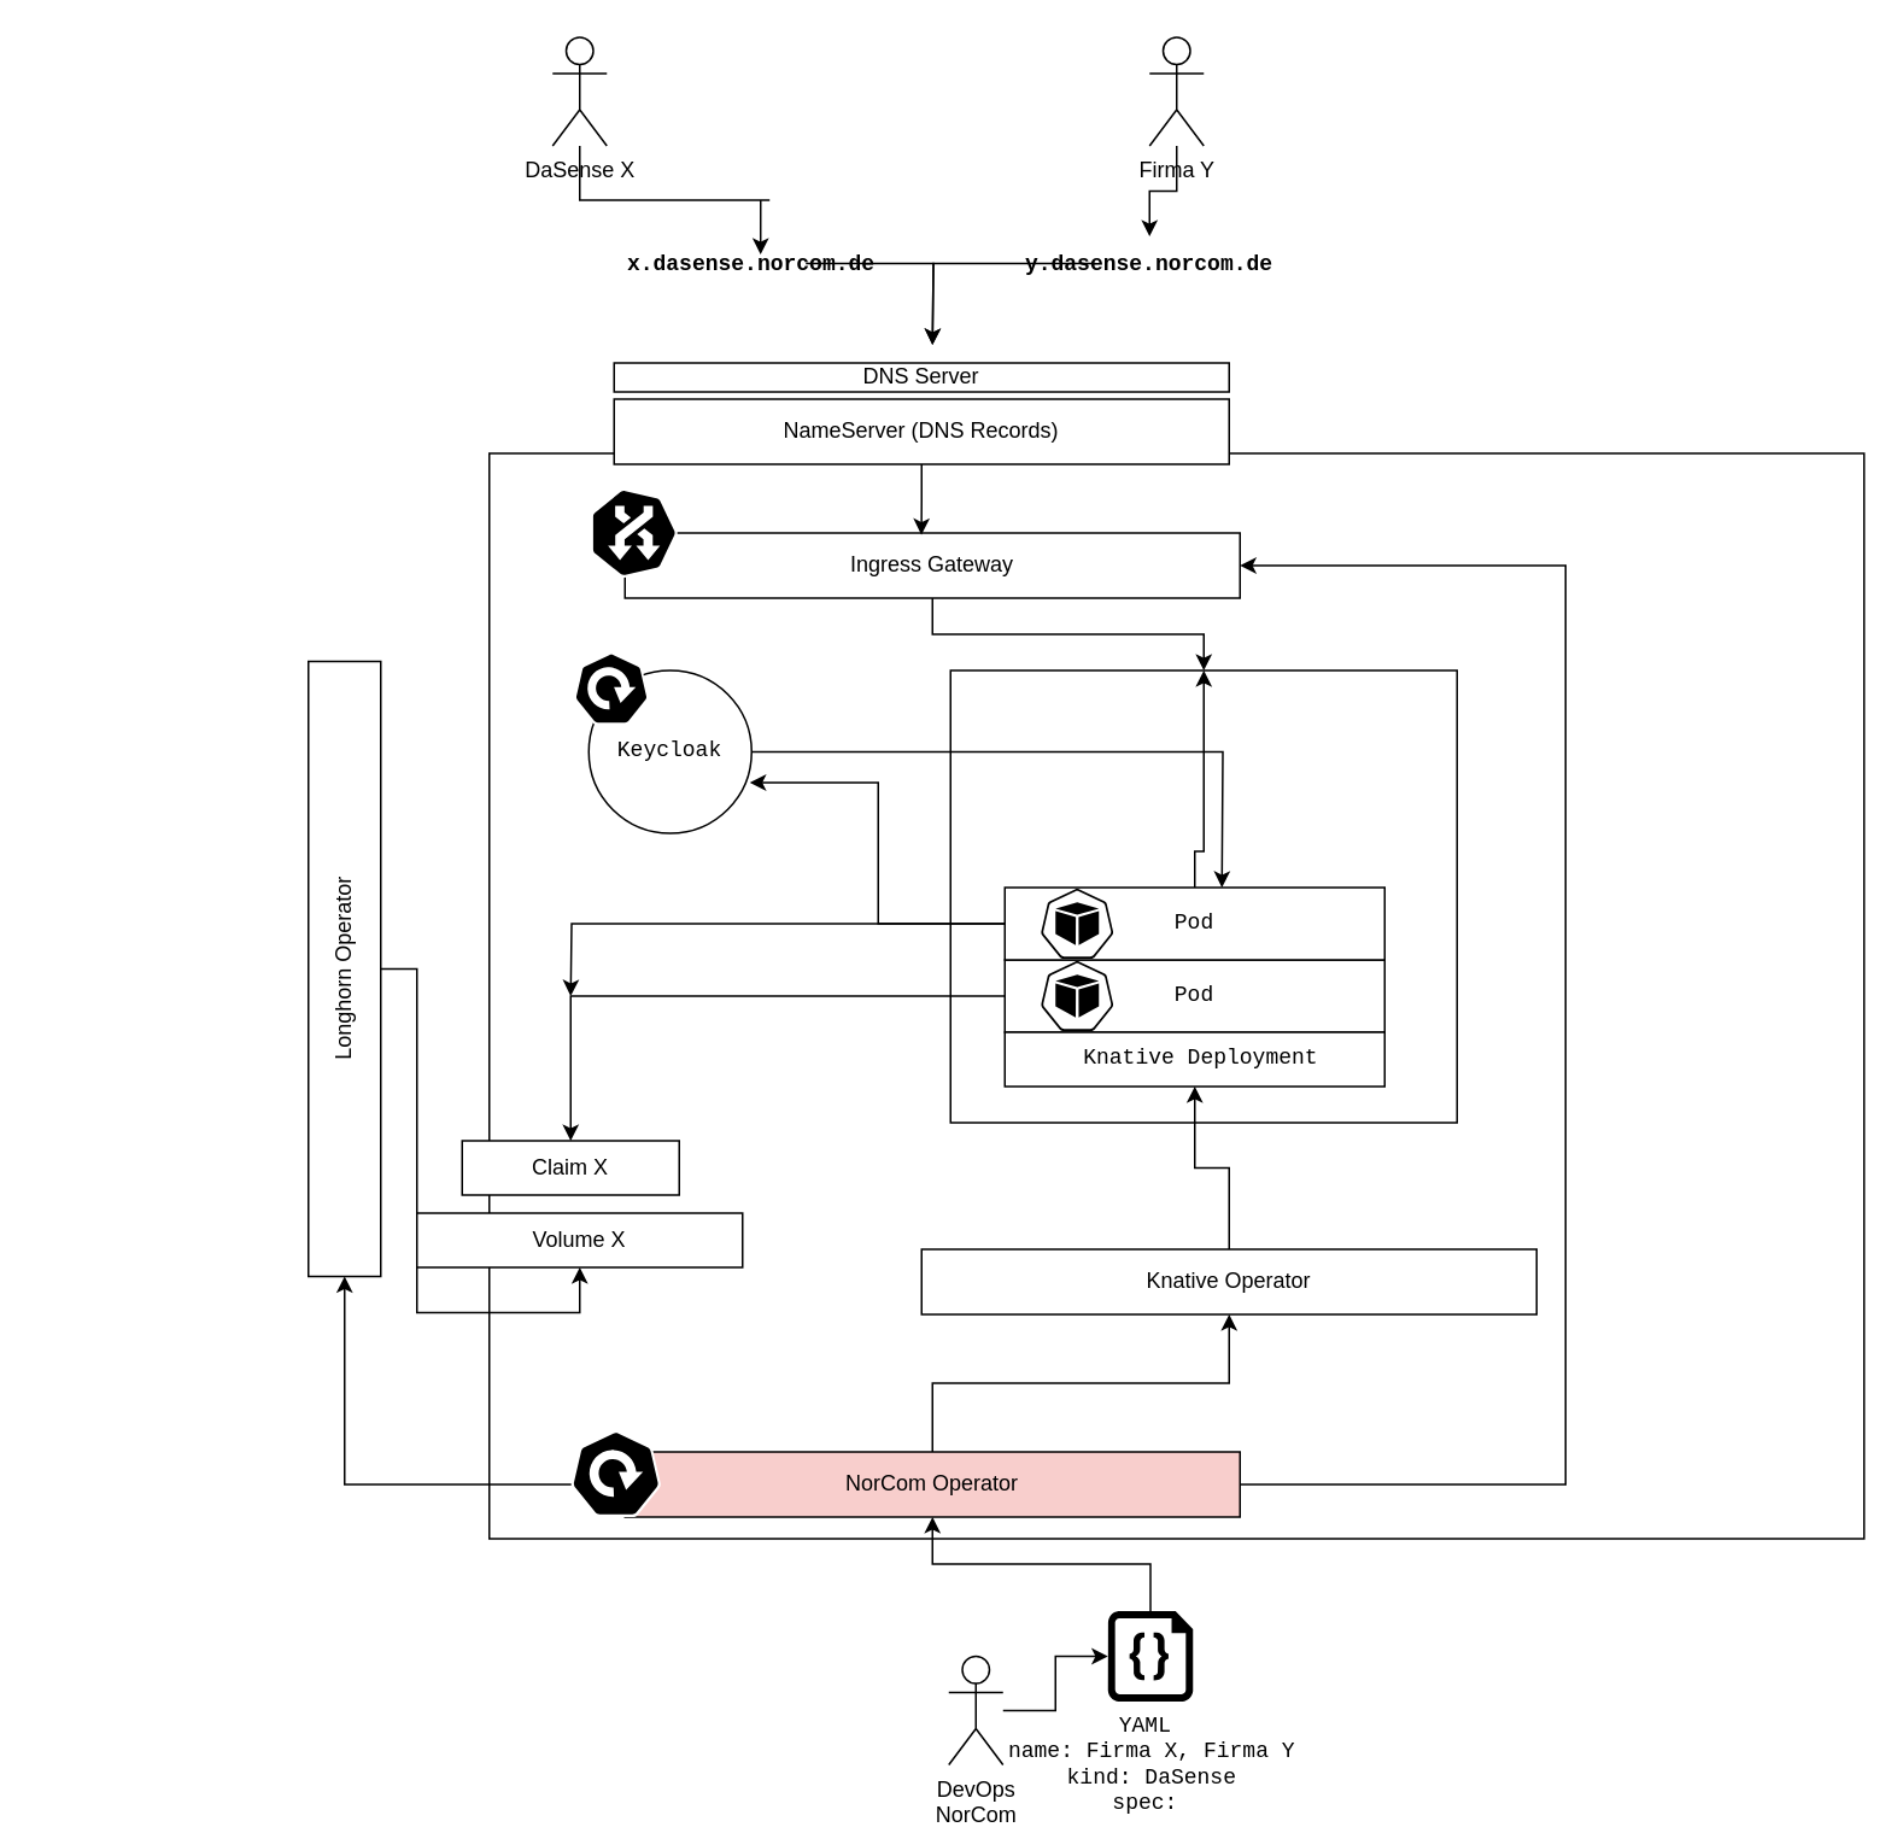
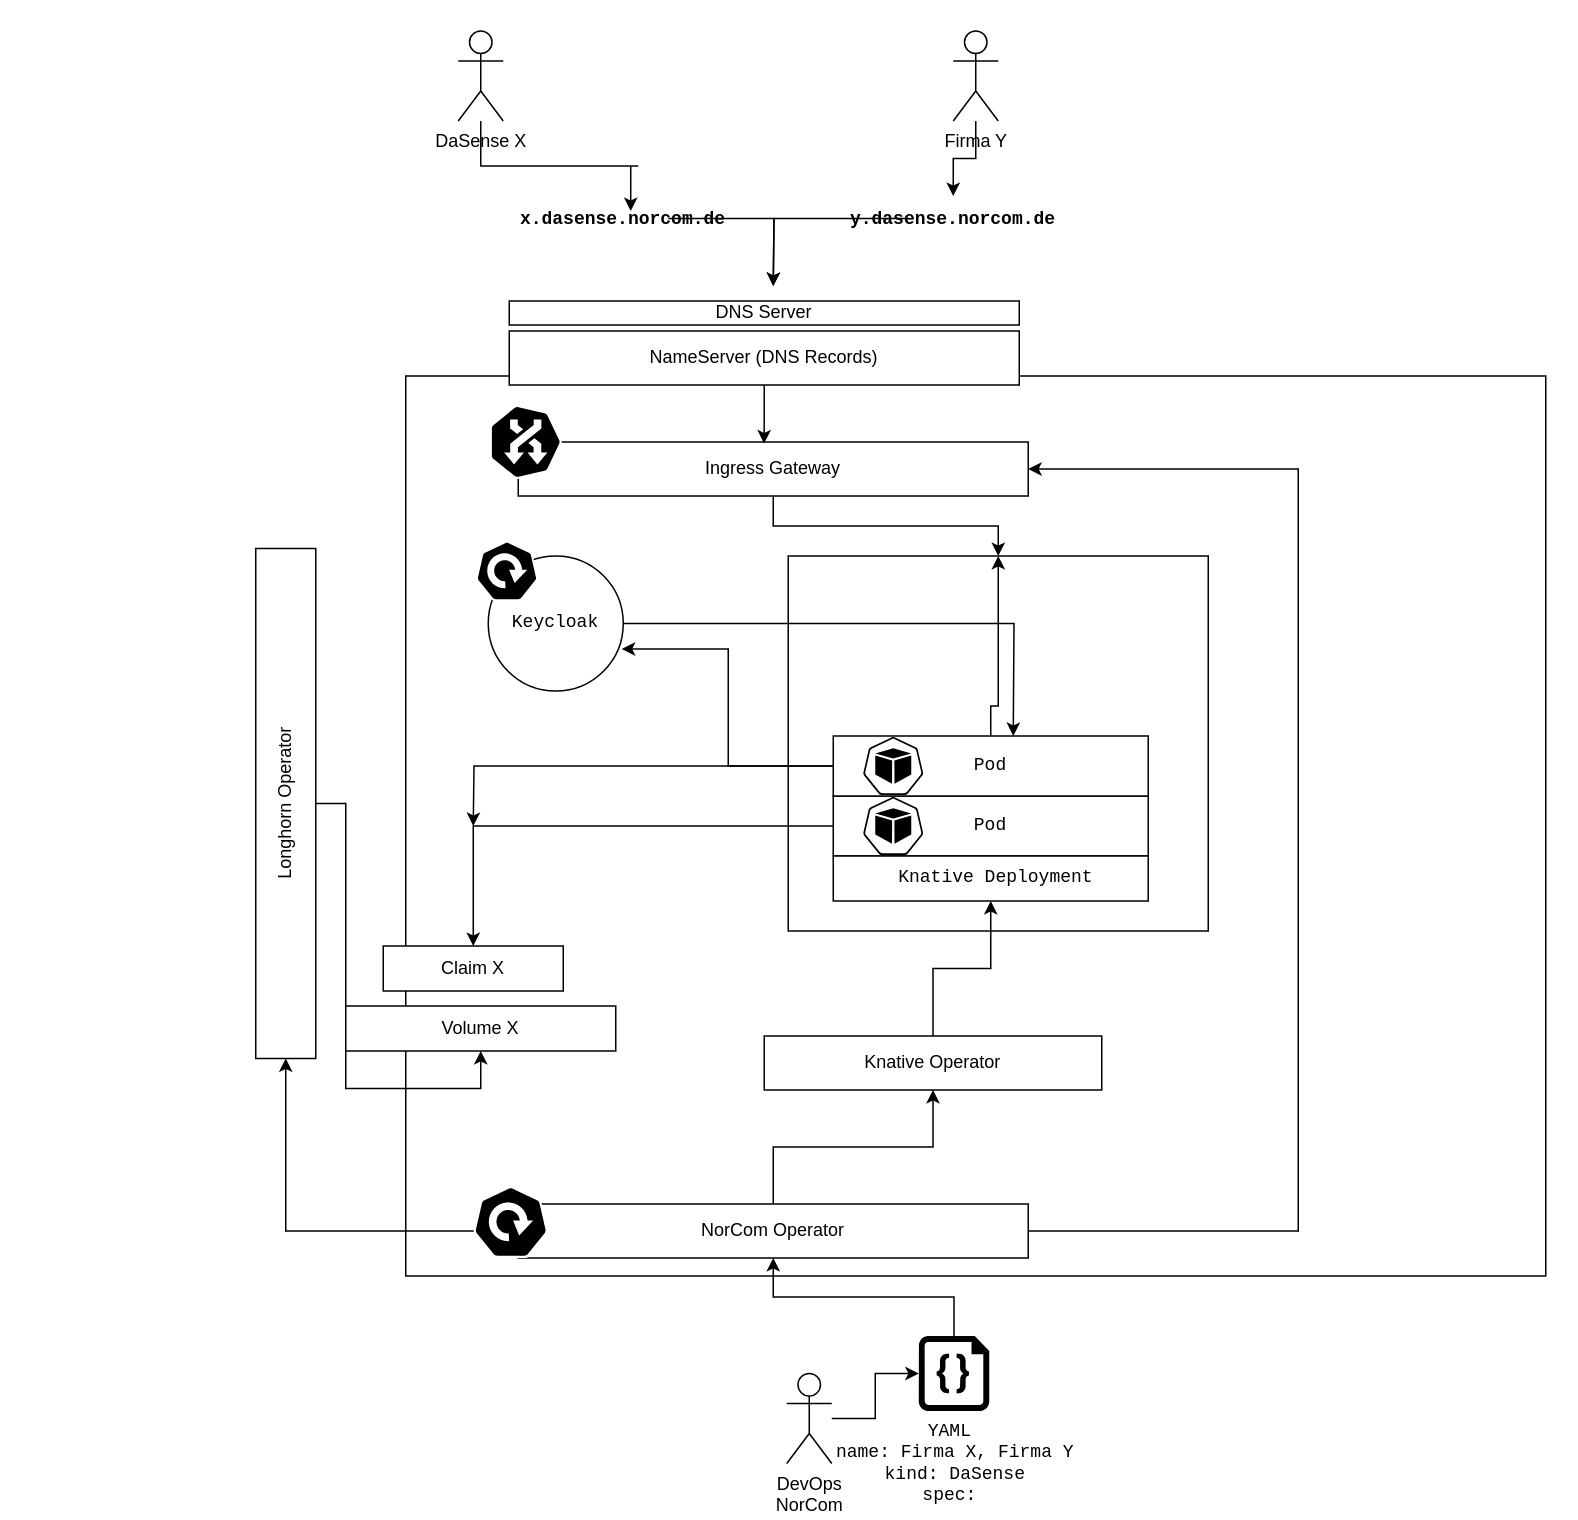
  <mxCell id="0" />
  <mxCell id="1" parent="0" />
  <mxCell id="2" value="" style="rounded=0;whiteSpace=wrap;html=1;" vertex="1" parent="1"><mxGeometry x="270" y="250" width="760" height="600" as="geometry" /></mxCell>
  <mxCell id="3" value="" style="shape=image;html=1;verticalAlign=top;verticalLabelPosition=bottom;labelBackgroundColor=#ffffff;imageAspect=0;aspect=fixed;image=https://cdn2.iconfinder.com/data/icons/boxicons-logos/24/bxl-kubernetes-128.png" vertex="1" parent="1"><mxGeometry x="135" y="260" width="50" height="50" as="geometry" /></mxCell>
  <mxCell id="4" style="edgeStyle=orthogonalEdgeStyle;rounded=0;orthogonalLoop=1;jettySize=auto;html=1;entryX=0.583;entryY=0.333;entryDx=0;entryDy=0;entryPerimeter=0;fontFamily=Courier New;" edge="1" parent="1" source="5" target="22"><mxGeometry relative="1" as="geometry"><Array as="points"><mxPoint x="425" y="110" /><mxPoint x="430" y="110" /></Array></mxGeometry></mxCell>
  <mxCell id="5" value="DaSense X" style="shape=umlActor;verticalLabelPosition=bottom;verticalAlign=top;html=1;outlineConnect=0;" vertex="1" parent="1"><mxGeometry x="305" y="20" width="30" height="60" as="geometry" /></mxCell>
  <mxCell id="6" style="edgeStyle=orthogonalEdgeStyle;rounded=0;orthogonalLoop=1;jettySize=auto;html=1;entryX=0.5;entryY=0;entryDx=0;entryDy=0;fontFamily=Courier New;" edge="1" parent="1" source="7" target="24"><mxGeometry relative="1" as="geometry" /></mxCell>
  <mxCell id="7" value="Firma Y" style="shape=umlActor;verticalLabelPosition=bottom;verticalAlign=top;html=1;outlineConnect=0;" vertex="1" parent="1"><mxGeometry x="635" y="20" width="30" height="60" as="geometry" /></mxCell>
  <mxCell id="8" style="edgeStyle=orthogonalEdgeStyle;rounded=0;orthogonalLoop=1;jettySize=auto;html=1;entryX=0.5;entryY=0;entryDx=0;entryDy=0;fontFamily=Courier New;" edge="1" parent="1" source="9" target="27"><mxGeometry relative="1" as="geometry" /></mxCell>
  <mxCell id="9" value="Ingress Gateway" style="rounded=0;whiteSpace=wrap;html=1;" vertex="1" parent="1"><mxGeometry x="345" y="294" width="340" height="36" as="geometry" /></mxCell>
  <mxCell id="10" value="" style="sketch=0;html=1;dashed=0;whitespace=wrap;fillColor=#000000;strokeColor=#ffffff;points=[[0.005,0.63,0],[0.1,0.2,0],[0.9,0.2,0],[0.5,0,0],[0.995,0.63,0],[0.72,0.99,0],[0.5,1,0],[0.28,0.99,0]];shape=mxgraph.kubernetes.icon;prIcon=ing;rotation=90;" vertex="1" parent="1"><mxGeometry x="325" y="270" width="50" height="48" as="geometry" /></mxCell>
  <mxCell id="11" style="edgeStyle=orthogonalEdgeStyle;rounded=0;orthogonalLoop=1;jettySize=auto;html=1;entryX=0;entryY=0.5;entryDx=0;entryDy=0;entryPerimeter=0;fontFamily=Courier New;" edge="1" parent="1" source="12" target="26"><mxGeometry relative="1" as="geometry" /></mxCell>
  <mxCell id="12" value="DevOps&lt;br&gt;NorCom" style="shape=umlActor;verticalLabelPosition=bottom;verticalAlign=top;html=1;outlineConnect=0;" vertex="1" parent="1"><mxGeometry x="524" y="915" width="30" height="60" as="geometry" /></mxCell>
  <mxCell id="13" style="edgeStyle=orthogonalEdgeStyle;rounded=0;orthogonalLoop=1;jettySize=auto;html=1;fontFamily=Courier New;" edge="1" parent="1" source="16" target="32"><mxGeometry relative="1" as="geometry" /></mxCell>
  <mxCell id="14" style="edgeStyle=orthogonalEdgeStyle;rounded=0;orthogonalLoop=1;jettySize=auto;html=1;entryX=0.5;entryY=1;entryDx=0;entryDy=0;fontFamily=Courier New;" edge="1" parent="1" source="16" target="39"><mxGeometry relative="1" as="geometry" /></mxCell>
  <mxCell id="15" style="edgeStyle=orthogonalEdgeStyle;rounded=0;orthogonalLoop=1;jettySize=auto;html=1;entryX=1;entryY=0.5;entryDx=0;entryDy=0;fontFamily=Courier New;" edge="1" parent="1" source="16" target="9"><mxGeometry relative="1" as="geometry"><Array as="points"><mxPoint x="865" y="820" /><mxPoint x="865" y="312" /></Array></mxGeometry></mxCell>
- <mxCell id="16" value="NorCom Operator" style="rounded=0;whiteSpace=wrap;html=1;fillColor=#f8cecc;" vertex="1" parent="1"><mxGeometry x="345" y="802" width="340" height="36" as="geometry" /></mxCell>
+ <mxCell id="16" value="NorCom Operator" style="rounded=0;whiteSpace=wrap;html=1;" vertex="1" parent="1"><mxGeometry x="345" y="802" width="340" height="36" as="geometry" /></mxCell>
  <mxCell id="17" value="" style="sketch=0;html=1;dashed=0;whitespace=wrap;fillColor=#000000;strokeColor=#ffffff;points=[[0.005,0.63,0],[0.1,0.2,0],[0.9,0.2,0],[0.5,0,0],[0.995,0.63,0],[0.72,0.99,0],[0.5,1,0],[0.28,0.99,0]];shape=mxgraph.kubernetes.icon;prIcon=deploy" vertex="1" parent="1"><mxGeometry x="315" y="790" width="50" height="48" as="geometry" /></mxCell>
  <mxCell id="18" style="edgeStyle=orthogonalEdgeStyle;rounded=0;orthogonalLoop=1;jettySize=auto;html=1;entryX=0.482;entryY=0.028;entryDx=0;entryDy=0;entryPerimeter=0;fontFamily=Courier New;" edge="1" parent="1" source="19" target="9"><mxGeometry relative="1" as="geometry" /></mxCell>
  <mxCell id="19" value="NameServer (DNS Records)" style="rounded=0;whiteSpace=wrap;html=1;" vertex="1" parent="1"><mxGeometry x="339" y="220" width="340" height="36" as="geometry" /></mxCell>
  <mxCell id="20" value="DNS Server" style="rounded=0;whiteSpace=wrap;html=1;" vertex="1" parent="1"><mxGeometry x="339" y="200" width="340" height="16" as="geometry" /></mxCell>
  <mxCell id="21" style="edgeStyle=orthogonalEdgeStyle;rounded=0;orthogonalLoop=1;jettySize=auto;html=1;fontFamily=Courier New;" edge="1" parent="1" source="22"><mxGeometry relative="1" as="geometry"><mxPoint x="515" y="190" as="targetPoint" /></mxGeometry></mxCell>
  <mxCell id="22" value="&lt;b&gt;&lt;font face=&quot;Courier New&quot;&gt;x.dasense.norcom.de&lt;/font&gt;&lt;/b&gt;" style="text;html=1;strokeColor=none;fillColor=none;align=center;verticalAlign=middle;whiteSpace=wrap;rounded=0;" vertex="1" parent="1"><mxGeometry x="385" y="130" width="60" height="30" as="geometry" /></mxCell>
  <mxCell id="23" style="edgeStyle=orthogonalEdgeStyle;rounded=0;orthogonalLoop=1;jettySize=auto;html=1;fontFamily=Courier New;" edge="1" parent="1" source="24"><mxGeometry relative="1" as="geometry"><mxPoint x="515" y="190" as="targetPoint" /></mxGeometry></mxCell>
  <mxCell id="24" value="&lt;b&gt;&lt;font face=&quot;Courier New&quot;&gt;y.dasense.norcom.de&lt;/font&gt;&lt;/b&gt;" style="text;html=1;strokeColor=none;fillColor=none;align=center;verticalAlign=middle;whiteSpace=wrap;rounded=0;" vertex="1" parent="1"><mxGeometry x="605" y="130" width="60" height="30" as="geometry" /></mxCell>
  <mxCell id="25" value="" style="edgeStyle=orthogonalEdgeStyle;rounded=0;orthogonalLoop=1;jettySize=auto;html=1;fontFamily=Courier New;" edge="1" parent="1" source="26" target="16"><mxGeometry relative="1" as="geometry" /></mxCell>
  <mxCell id="26" value="YAML&amp;nbsp;&lt;br&gt;name: Firma X, Firma Y&lt;br&gt;kind: DaSense&lt;br&gt;spec:&amp;nbsp;" style="sketch=0;aspect=fixed;pointerEvents=1;shadow=0;dashed=0;html=1;strokeColor=none;labelPosition=center;verticalLabelPosition=bottom;verticalAlign=top;align=center;fillColor=#000000;shape=mxgraph.azure.code_file;fontFamily=Courier New;" vertex="1" parent="1"><mxGeometry x="612" y="890" width="47" height="50" as="geometry" /></mxCell>
  <mxCell id="27" value="" style="rounded=0;whiteSpace=wrap;html=1;fontFamily=Courier New;" vertex="1" parent="1"><mxGeometry x="525" y="370" width="280" height="250" as="geometry" /></mxCell>
  <mxCell id="28" value="" style="group" vertex="1" connectable="0" parent="1"><mxGeometry x="555" y="530" width="210" height="40" as="geometry" /></mxCell>
  <mxCell id="29" value="Pod" style="rounded=0;whiteSpace=wrap;html=1;fontFamily=Courier New;" vertex="1" parent="28"><mxGeometry width="210" height="40" as="geometry" /></mxCell>
  <mxCell id="30" value="" style="sketch=0;html=1;dashed=0;whitespace=wrap;fillColor=default;strokeColor=default;points=[[0.005,0.63,0],[0.1,0.2,0],[0.9,0.2,0],[0.5,0,0],[0.995,0.63,0],[0.72,0.99,0],[0.5,1,0],[0.28,0.99,0]];shape=mxgraph.kubernetes.icon;prIcon=pod;fontFamily=Courier New;fontSize=12;fontColor=default;align=center;" vertex="1" parent="28"><mxGeometry x="20" width="40" height="40" as="geometry" /></mxCell>
  <mxCell id="31" style="edgeStyle=orthogonalEdgeStyle;rounded=0;orthogonalLoop=1;jettySize=auto;html=1;entryX=0.5;entryY=1;entryDx=0;entryDy=0;fontFamily=Courier New;" edge="1" parent="1" source="32" target="33"><mxGeometry relative="1" as="geometry" /></mxCell>
  <mxCell id="32" value="Longhorn Operator" style="rounded=0;whiteSpace=wrap;html=1;rotation=-90;" vertex="1" parent="1"><mxGeometry x="20" y="515" width="340" height="40" as="geometry" /></mxCell>
  <mxCell id="33" value="Volume X" style="rounded=0;whiteSpace=wrap;html=1;rotation=0;" vertex="1" parent="1"><mxGeometry x="230" y="670" width="180" height="30" as="geometry" /></mxCell>
  <mxCell id="34" value="Claim X" style="rounded=0;whiteSpace=wrap;html=1;rotation=0;" vertex="1" parent="1"><mxGeometry x="255" y="630" width="120" height="30" as="geometry" /></mxCell>
  <mxCell id="35" style="edgeStyle=orthogonalEdgeStyle;rounded=0;orthogonalLoop=1;jettySize=auto;html=1;fontFamily=Courier New;" edge="1" parent="1" source="29" target="34"><mxGeometry relative="1" as="geometry"><Array as="points"><mxPoint x="315" y="550" /></Array></mxGeometry></mxCell>
  <mxCell id="36" value="" style="group" vertex="1" connectable="0" parent="1"><mxGeometry x="555" y="570" width="210" height="30" as="geometry" /></mxCell>
  <mxCell id="37" value="&amp;nbsp;Knative Deployment" style="rounded=0;whiteSpace=wrap;html=1;fontFamily=Courier New;" vertex="1" parent="36"><mxGeometry width="210" height="30" as="geometry" /></mxCell>
  <mxCell id="38" style="edgeStyle=orthogonalEdgeStyle;rounded=0;orthogonalLoop=1;jettySize=auto;html=1;entryX=0.5;entryY=1;entryDx=0;entryDy=0;fontFamily=Courier New;" edge="1" parent="1" source="39" target="37"><mxGeometry relative="1" as="geometry" /></mxCell>
- <mxCell id="39" value="Knative Operator" style="rounded=0;whiteSpace=wrap;html=1;" vertex="1" parent="1"><mxGeometry x="509" y="690" width="340" height="36" as="geometry" /></mxCell>
+ <mxCell id="39" value="Knative Operator" style="rounded=0;whiteSpace=wrap;html=1;" vertex="1" parent="1"><mxGeometry x="509" y="690" width="225" height="36" as="geometry" /></mxCell>
  <mxCell id="40" value="" style="group" vertex="1" connectable="0" parent="1"><mxGeometry x="555" y="490" width="210" height="40" as="geometry" /></mxCell>
  <mxCell id="41" value="Pod" style="rounded=0;whiteSpace=wrap;html=1;fontFamily=Courier New;" vertex="1" parent="40"><mxGeometry width="210" height="40" as="geometry" /></mxCell>
  <mxCell id="42" value="" style="sketch=0;html=1;dashed=0;whitespace=wrap;fillColor=default;strokeColor=default;points=[[0.005,0.63,0],[0.1,0.2,0],[0.9,0.2,0],[0.5,0,0],[0.995,0.63,0],[0.72,0.99,0],[0.5,1,0],[0.28,0.99,0]];shape=mxgraph.kubernetes.icon;prIcon=pod;fontFamily=Courier New;fontSize=12;fontColor=default;align=center;" vertex="1" parent="40"><mxGeometry x="20" width="40" height="40" as="geometry" /></mxCell>
  <mxCell id="43" style="edgeStyle=orthogonalEdgeStyle;rounded=0;orthogonalLoop=1;jettySize=auto;html=1;fontFamily=Courier New;" edge="1" parent="1" source="41"><mxGeometry relative="1" as="geometry"><mxPoint x="315" y="550" as="targetPoint" /></mxGeometry></mxCell>
  <mxCell id="44" style="edgeStyle=orthogonalEdgeStyle;rounded=0;orthogonalLoop=1;jettySize=auto;html=1;fontFamily=Courier New;" edge="1" parent="1" source="45"><mxGeometry relative="1" as="geometry"><mxPoint x="675" y="490" as="targetPoint" /></mxGeometry></mxCell>
  <mxCell id="45" value="Keycloak" style="ellipse;whiteSpace=wrap;html=1;aspect=fixed;fontFamily=Courier New;" vertex="1" parent="1"><mxGeometry x="325" y="370" width="90" height="90" as="geometry" /></mxCell>
  <mxCell id="46" style="edgeStyle=orthogonalEdgeStyle;rounded=0;orthogonalLoop=1;jettySize=auto;html=1;entryX=0.989;entryY=0.689;entryDx=0;entryDy=0;entryPerimeter=0;fontFamily=Courier New;" edge="1" parent="1" source="41" target="45"><mxGeometry relative="1" as="geometry" /></mxCell>
  <mxCell id="47" style="edgeStyle=orthogonalEdgeStyle;rounded=0;orthogonalLoop=1;jettySize=auto;html=1;fontFamily=Courier New;" edge="1" parent="1" source="41" target="27"><mxGeometry relative="1" as="geometry" /></mxCell>
  <mxCell id="48" value="" style="sketch=0;html=1;dashed=0;whitespace=wrap;fillColor=#000000;strokeColor=#ffffff;points=[[0.005,0.63,0],[0.1,0.2,0],[0.9,0.2,0],[0.5,0,0],[0.995,0.63,0],[0.72,0.99,0],[0.5,1,0],[0.28,0.99,0]];shape=mxgraph.kubernetes.icon;prIcon=deploy;fontFamily=Courier New;" vertex="1" parent="1"><mxGeometry x="315" y="360" width="45" height="40" as="geometry" /></mxCell>
